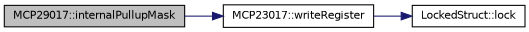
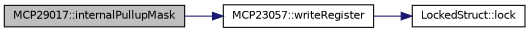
  digraph {
    rankdir=LR
    node [color=black fillcolor=white fontname=Helvetica fontsize=10 shape=record style=filled]
    edge [color=midnightblue fontname=Helvetica fontsize=10 labelfontname=Helvetica labelfontsize=10 style=solid]
    n1 [fillcolor=grey75 fontcolor=black height=0.2 label="MCP29017::internalPullupMask" width=0.4]
-   n2 [height=0.2 label="MCP23017::writeRegister" width=0.4]
+   n2 [height=0.2 label="MCP23057::writeRegister" width=0.4]
    n3 [height=0.2 label="LockedStruct::lock" width=0.4]
    n1 -> n2
    n2 -> n3
  }
